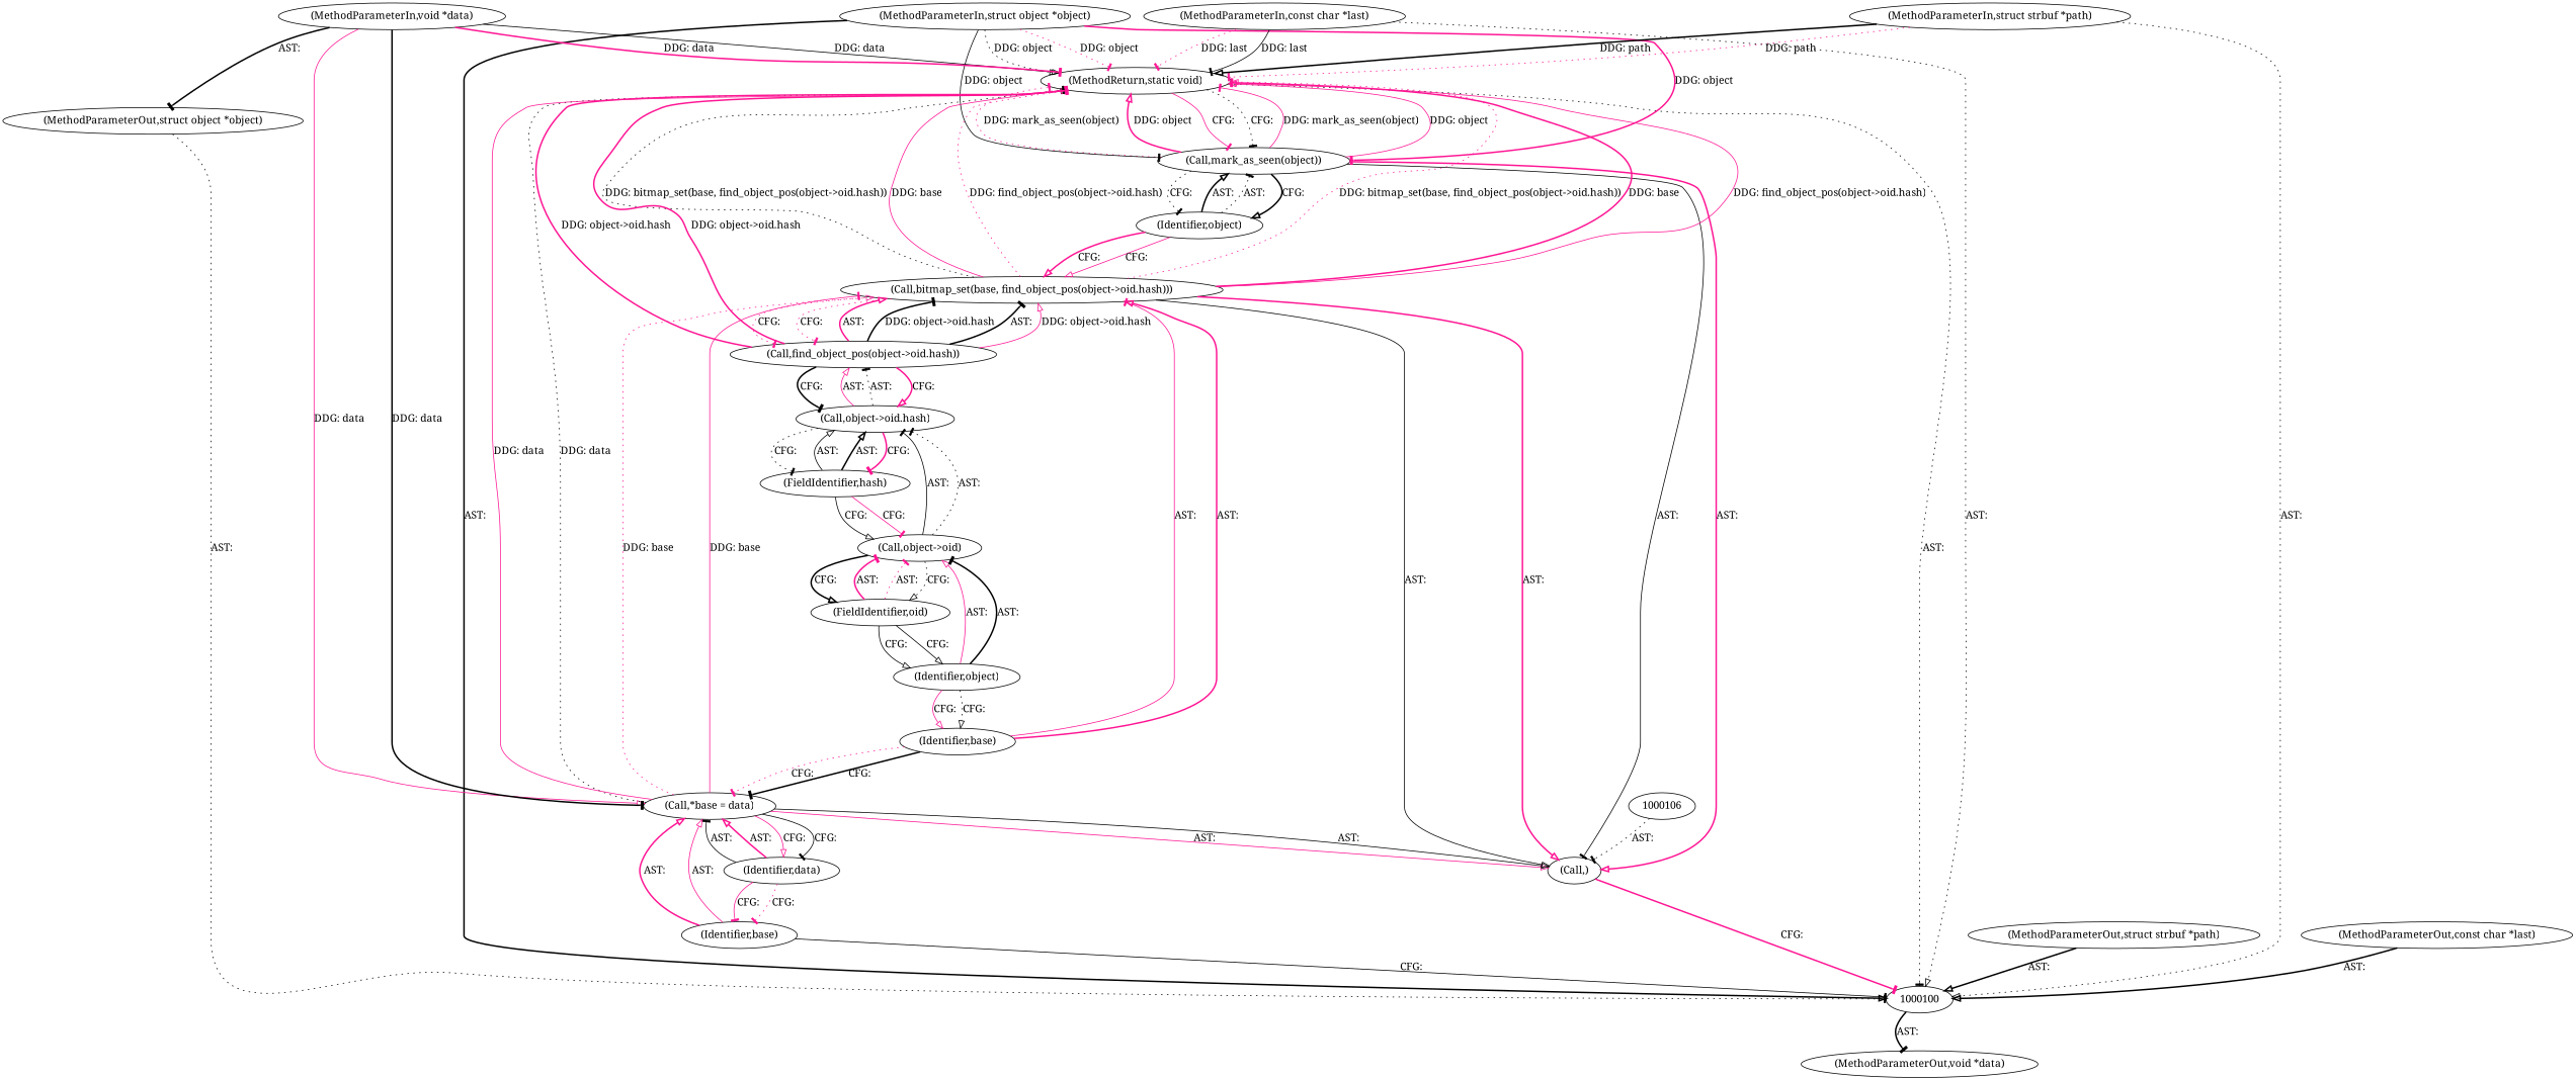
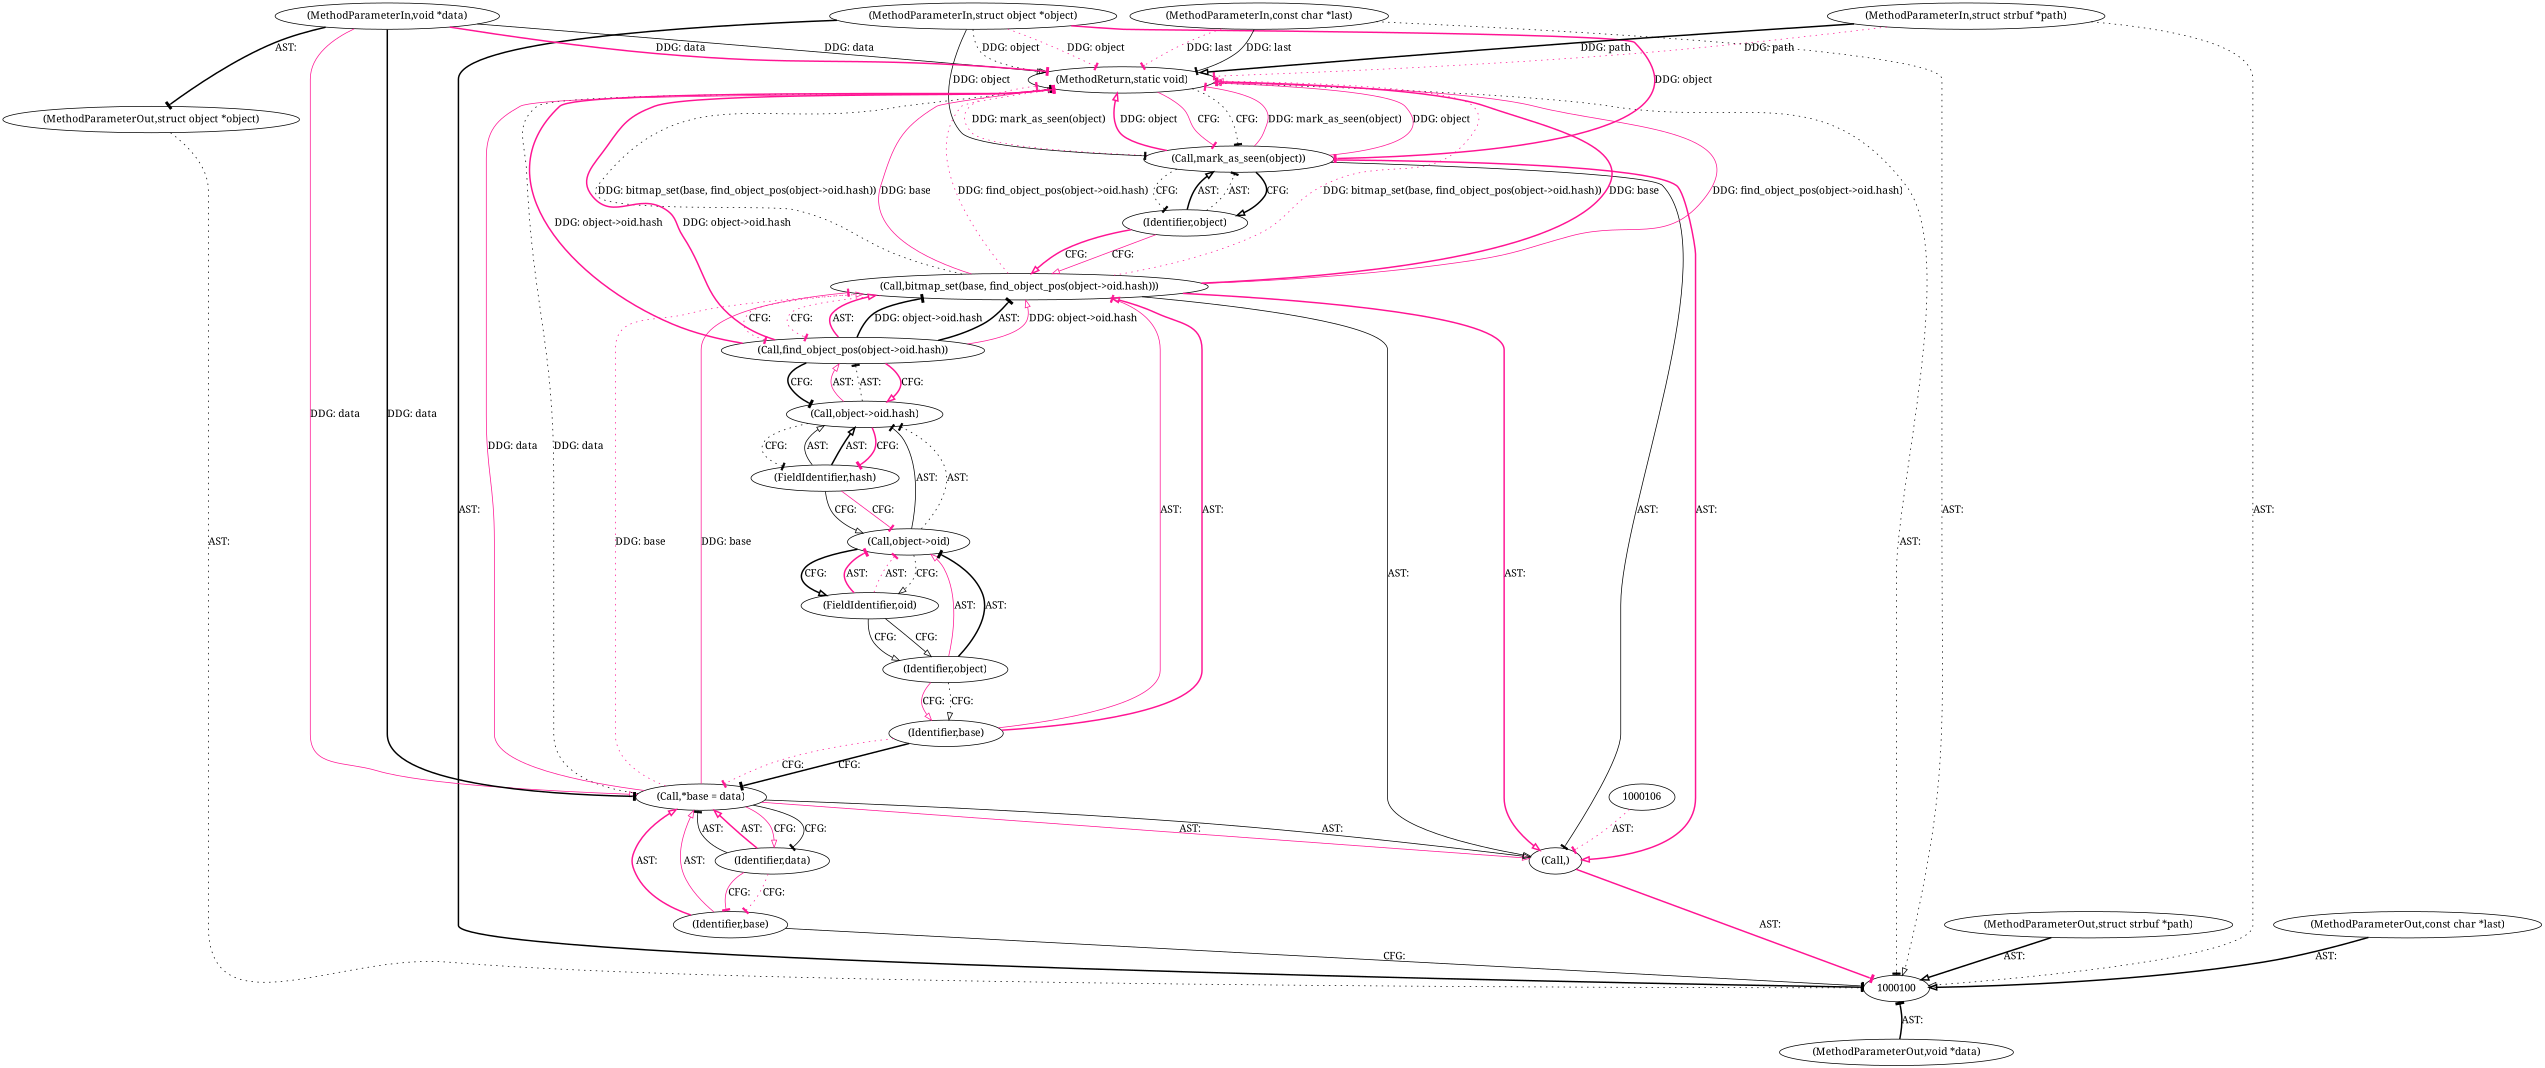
  digraph {
    fontname="Noto Serif"
    node [fontname="Noto Serif"]
    edge [arrowhead=tee color=deeppink fontname="Noto Serif" style=solid]
    n1 [label="(MethodReturn,static void)"]
    n2 [label="(Call,mark_as_seen(object))"]
    1000100
    n4 [label="(Call,)"]
    n5 [label="(Identifier,object)"]
    n6 [label="(MethodParameterIn,struct object *object)"]
    n7 [label="(MethodParameterOut,struct object *object)"]
    n8 [label="(MethodParameterIn,struct strbuf *path)"]
    n9 [label="(MethodParameterOut,struct strbuf *path)"]
    n10 [label="(MethodParameterIn,void *data)"]
    n11 [label="(Call,*base = data)"]
    n12 [label="(Identifier,data)"]
    n13 [label="(Call,bitmap_set(base, find_object_pos(object->oid.hash)))"]
    n14 [label="(MethodParameterOut,void *data)"]
    n15 [label="(MethodParameterIn,const char *last)"]
    n16 [label="(MethodParameterOut,const char *last)"]
    n17 [label="(Identifier,base)"]
    n18 [label="(Call,find_object_pos(object->oid.hash))"]
    n19 [label="(Identifier,base)"]
    n20 [label="(Call,object->oid.hash)"]
    n21 [label="(FieldIdentifier,hash)"]
    n22 [label="(Call,object->oid)"]
    n23 [label="(FieldIdentifier,oid)"]
    n24 [label="(Identifier,object)"]
    1000106
    n1 -> n2 [label="CFG: "]
    n1 -> n2 [color=black label="CFG: " style=dotted]
    n1 -> 1000100 [color=black label="AST: " style=dotted]
    n2 -> n1 [label="DDG: mark_as_seen(object)"]
    n2 -> n1 [arrowhead=onormal label="DDG: object"]
    n2 -> n1 [label="DDG: mark_as_seen(object)" style=dotted]
    n2 -> n1 [arrowhead=onormal label="DDG: object" style=bold]
    n2 -> n4 [color=black label="AST: "]
    n2 -> n4 [arrowhead=onormal label="AST: " style=bold]
    n2 -> n5 [arrowhead=onormal color=black label="CFG: " style=bold]
    n2 -> n5 [color=black label="CFG: " style=dotted]
-   n4 -> 1000100 [label="CFG: " style=bold]
+   n4 -> 1000100 [label="AST: " style=bold]
    n5 -> n2 [arrowhead=onormal color=black label="AST: " style=bold]
    n5 -> n2 [color=black label="AST: " style=dotted]
    n5 -> n13 [arrowhead=onormal label="CFG: "]
    n5 -> n13 [arrowhead=onormal label="CFG: " style=bold]
    n6 -> n1 [label="DDG: object" style=dotted]
    n6 -> n1 [arrowhead=onormal color=black label="DDG: object" style=dotted]
    n6 -> n2 [label="DDG: object" style=bold]
    n6 -> n2 [color=black label="DDG: object"]
-   n6 -> 1000100 [arrowhead=onormal color=black label="AST: " style=bold]
+   n6 -> 1000100 [color=black label="AST: " style=bold]
    n7 -> 1000100 [color=black label="AST: " style=dotted]
    n8 -> n1 [label="DDG: path" style=dotted]
    n8 -> n1 [arrowhead=onormal color=black label="DDG: path" style=bold]
    n8 -> 1000100 [arrowhead=onormal color=black label="AST: " style=dotted]
    n9 -> 1000100 [arrowhead=onormal color=black label="AST: " style=bold]
    n10 -> n1 [arrowhead=onormal color=black label="DDG: data"]
    n10 -> n1 [label="DDG: data" style=bold]
    n10 -> n7 [color=black label="AST: " style=bold]
    n10 -> n11 [arrowhead=onormal label="DDG: data"]
    n10 -> n11 [color=black label="DDG: data" style=bold]
    n11 -> n1 [arrowhead=onormal color=black label="DDG: data" style=dotted]
    n11 -> n1 [label="DDG: data"]
    n11 -> n4 [arrowhead=onormal label="AST: "]
    n11 -> n4 [arrowhead=onormal color=black label="AST: "]
    n11 -> n12 [arrowhead=onormal label="CFG: "]
    n11 -> n12 [color=black label="CFG: "]
    n11 -> n13 [arrowhead=onormal label="DDG: base" style=dotted]
    n11 -> n13 [label="DDG: base"]
    n12 -> n11 [color=black label="AST: "]
    n12 -> n11 [arrowhead=onormal label="AST: " style=bold]
    n12 -> n17 [label="CFG: " style=dotted]
    n12 -> n17 [label="CFG: "]
    n13 -> n1 [label="DDG: base"]
    n13 -> n1 [arrowhead=onormal label="DDG: find_object_pos(object->oid.hash)" style=dotted]
    n13 -> n1 [arrowhead=onormal label="DDG: bitmap_set(base, find_object_pos(object->oid.hash))" style=dotted]
    n13 -> n1 [label="DDG: base" style=bold]
    n13 -> n1 [arrowhead=onormal label="DDG: find_object_pos(object->oid.hash)"]
    n13 -> n1 [color=black label="DDG: bitmap_set(base, find_object_pos(object->oid.hash))" style=dotted]
    n13 -> n4 [arrowhead=onormal color=black label="AST: "]
    n13 -> n4 [arrowhead=onormal label="AST: " style=bold]
    n13 -> n18 [label="CFG: " style=dotted]
    n13 -> n18 [label="CFG: " style=dotted]
-   1000100 -> n14 [color=black label="AST: " style=bold]
+   n14 -> 1000100 [color=black label="AST: " style=bold]
    n15 -> n1 [color=black label="DDG: last"]
    n15 -> n1 [label="DDG: last" style=dotted]
    n15 -> 1000100 [arrowhead=onormal color=black label="AST: " style=dotted]
    n16 -> 1000100 [arrowhead=onormal color=black label="AST: " style=bold]
    n17 -> 1000100 [color=black label="CFG: "]
    n17 -> n11 [arrowhead=onormal label="AST: " style=bold]
    n17 -> n11 [arrowhead=onormal label="AST: "]
    n18 -> n1 [label="DDG: object->oid.hash" style=bold]
    n18 -> n1 [label="DDG: object->oid.hash" style=bold]
    n18 -> n13 [arrowhead=onormal label="AST: " style=bold]
    n18 -> n13 [color=black label="DDG: object->oid.hash" style=bold]
    n18 -> n13 [color=black label="AST: " style=bold]
    n18 -> n13 [arrowhead=onormal label="DDG: object->oid.hash"]
    n18 -> n20 [arrowhead=onormal label="CFG: " style=bold]
    n18 -> n20 [color=black label="CFG: " style=bold]
    n19 -> n11 [color=black label="CFG: " style=bold]
    n19 -> n11 [label="CFG: " style=dotted]
    n19 -> n13 [label="AST: "]
    n19 -> n13 [arrowhead=onormal label="AST: " style=bold]
    n20 -> n18 [arrowhead=onormal label="AST: "]
    n20 -> n18 [color=black label="AST: " style=dotted]
    n20 -> n21 [label="CFG: " style=bold]
    n20 -> n21 [color=black label="CFG: " style=dotted]
    n21 -> n20 [arrowhead=onormal color=black label="AST: "]
    n21 -> n20 [arrowhead=onormal color=black label="AST: " style=bold]
    n21 -> n22 [label="CFG: "]
    n21 -> n22 [arrowhead=onormal color=black label="CFG: "]
    n22 -> n20 [color=black label="AST: "]
    n22 -> n20 [color=black label="AST: " style=dotted]
    n22 -> n23 [arrowhead=onormal color=black label="CFG: " style=dotted]
    n22 -> n23 [arrowhead=onormal color=black label="CFG: " style=bold]
    n23 -> n22 [label="AST: " style=bold]
    n23 -> n22 [label="AST: " style=dotted]
    n23 -> n24 [arrowhead=onormal color=black label="CFG: "]
    n23 -> n24 [arrowhead=onormal color=black label="CFG: "]
    n24 -> n19 [arrowhead=onormal color=black label="CFG: " style=dotted]
    n24 -> n19 [arrowhead=onormal label="CFG: "]
    n24 -> n22 [arrowhead=onormal label="AST: "]
    n24 -> n22 [color=black label="AST: " style=bold]
-   1000106 -> n4 [color=black label="AST: " style=dotted]
+   1000106 -> n4 [label="AST: " style=dotted]
  }
